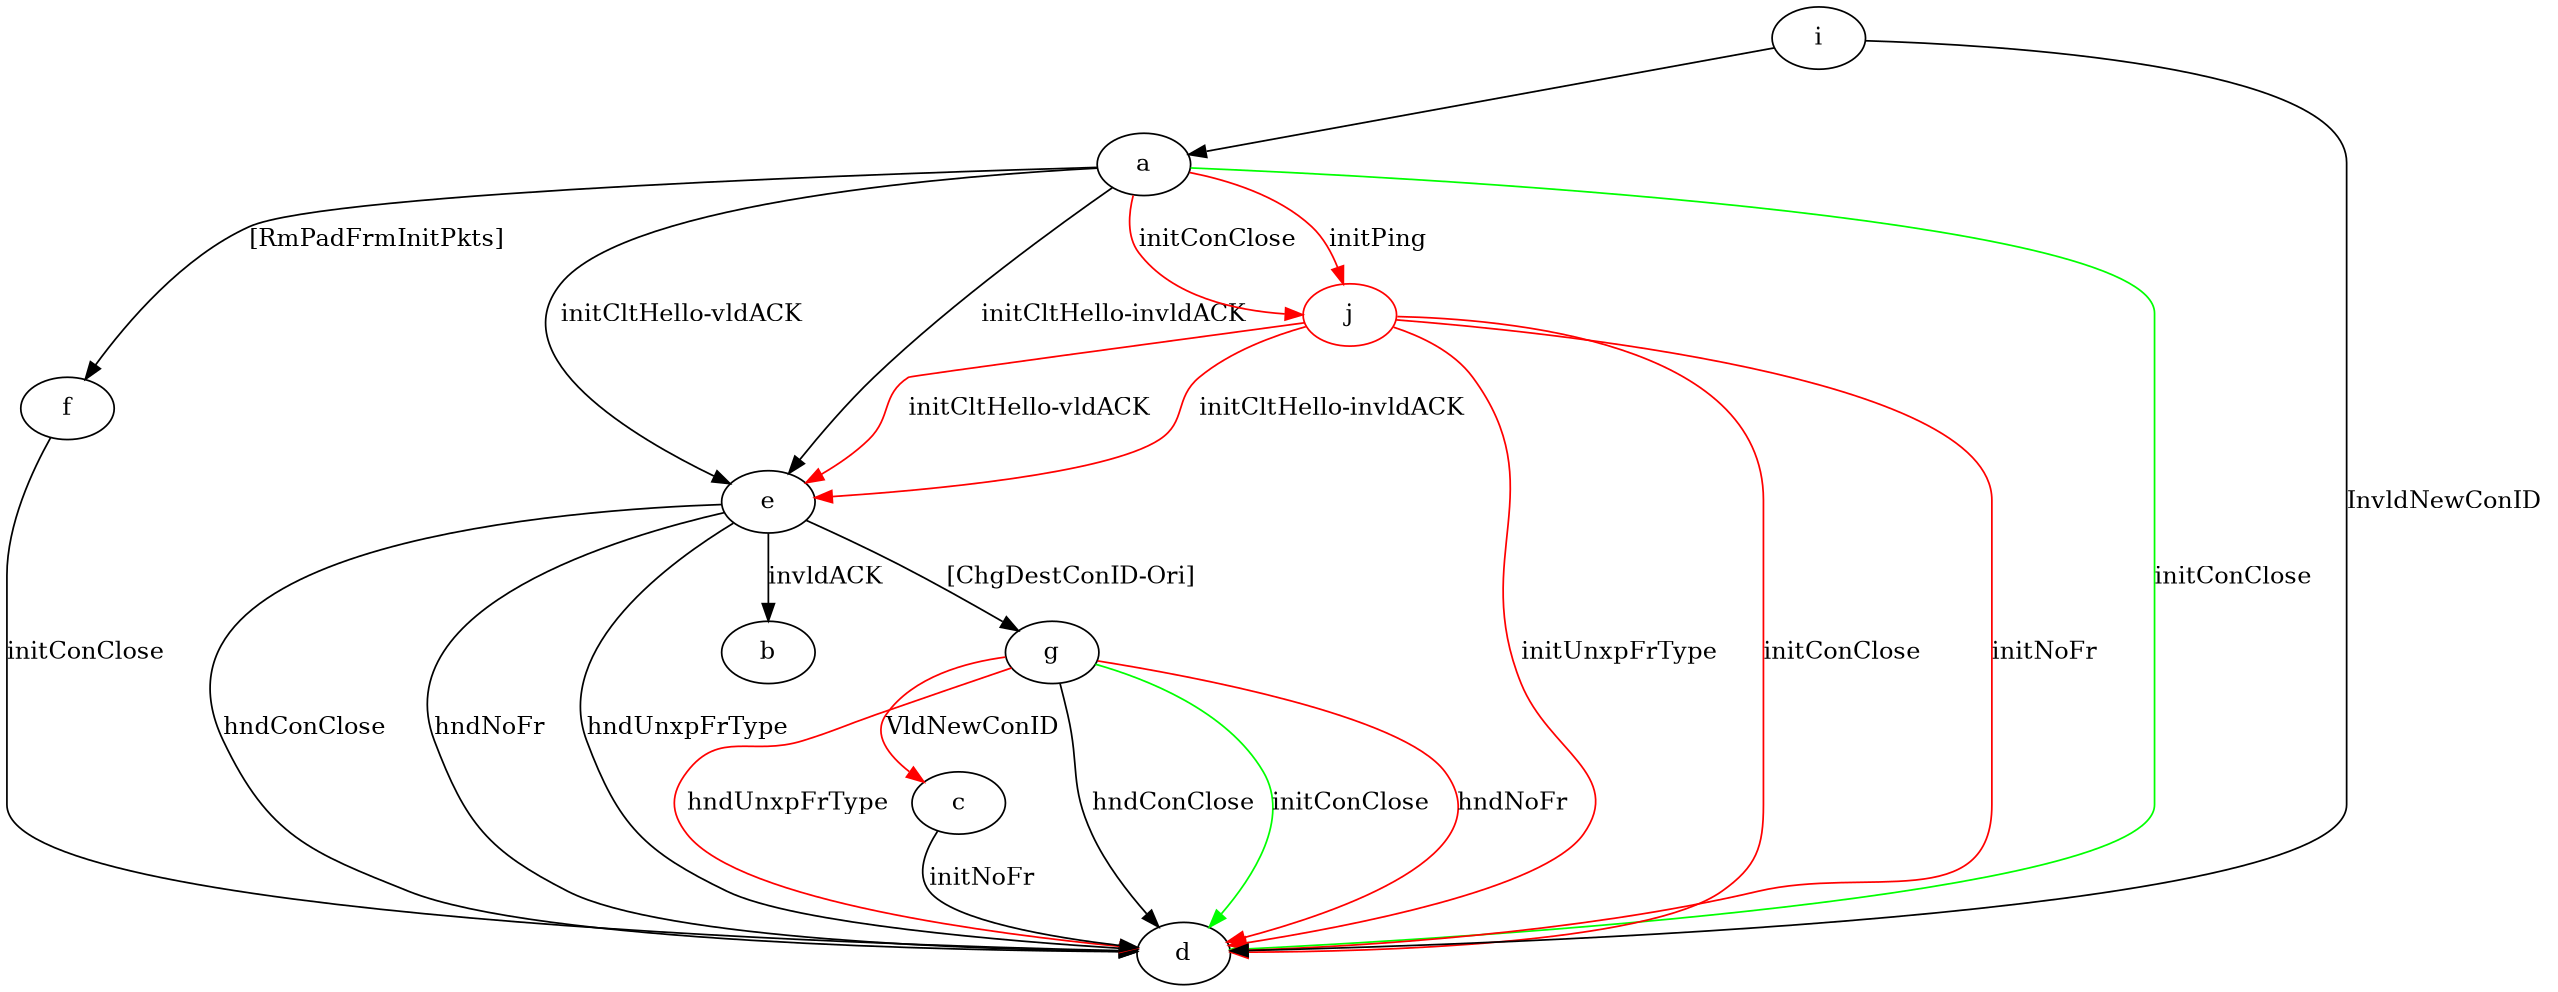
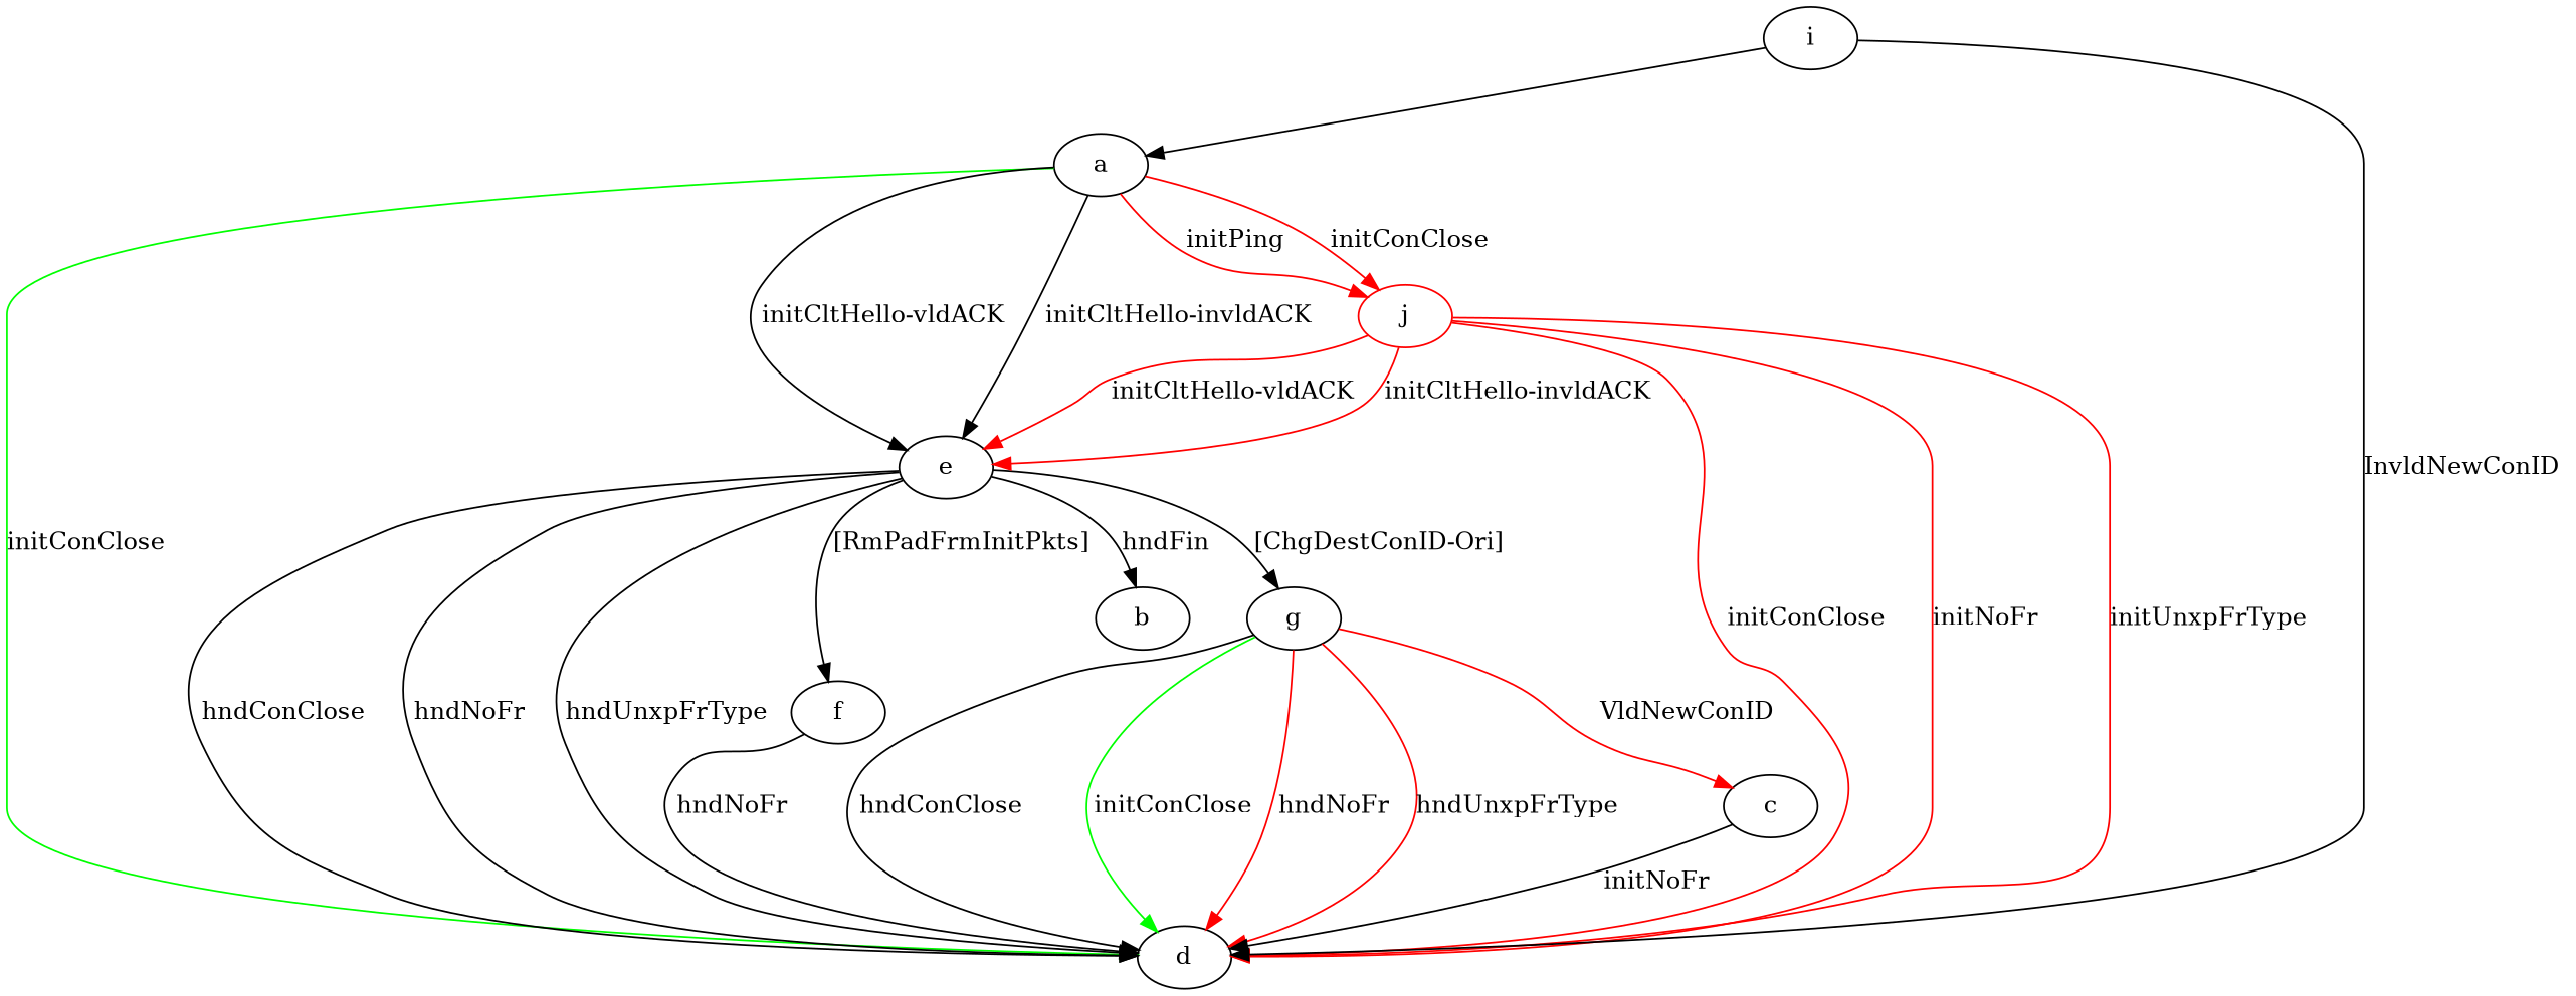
  digraph {
    a
    d
    e
    f
    j [color=red]
    b
    g
    c
    i
    a -> d [color=green label="initConClose "]
    a -> e [label="initCltHello-vldACK "]
    a -> e [label="initCltHello-invldACK "]
-   a -> f [label="[RmPadFrmInitPkts] "]
+   e -> f [label="[RmPadFrmInitPkts] "]
    a -> j [color=red label="initPing "]
    a -> j [color=red label="initConClose "]
    e -> d [label="hndConClose "]
    e -> d [label="hndNoFr "]
    e -> d [label="hndUnxpFrType "]
-   e -> b [label="invldACK "]
+   e -> b [label="hndFin "]
    e -> g [label="[ChgDestConID-Ori] "]
-   f -> d [label="initConClose "]
+   f -> d [label="hndNoFr "]
    j -> d [color=red label="initConClose "]
    j -> d [color=red label="initNoFr "]
    j -> d [color=red label="initUnxpFrType "]
    j -> e [color=red label="initCltHello-vldACK "]
    j -> e [color=red label="initCltHello-invldACK "]
    g -> d [label="hndConClose "]
    g -> d [color=green label="initConClose "]
    g -> d [color=red label="hndNoFr "]
    g -> d [color=red label="hndUnxpFrType "]
    g -> c [color=red label="VldNewConID "]
    c -> d [label="initNoFr "]
    i -> a
    i -> d [label="InvldNewConID "]
  }
